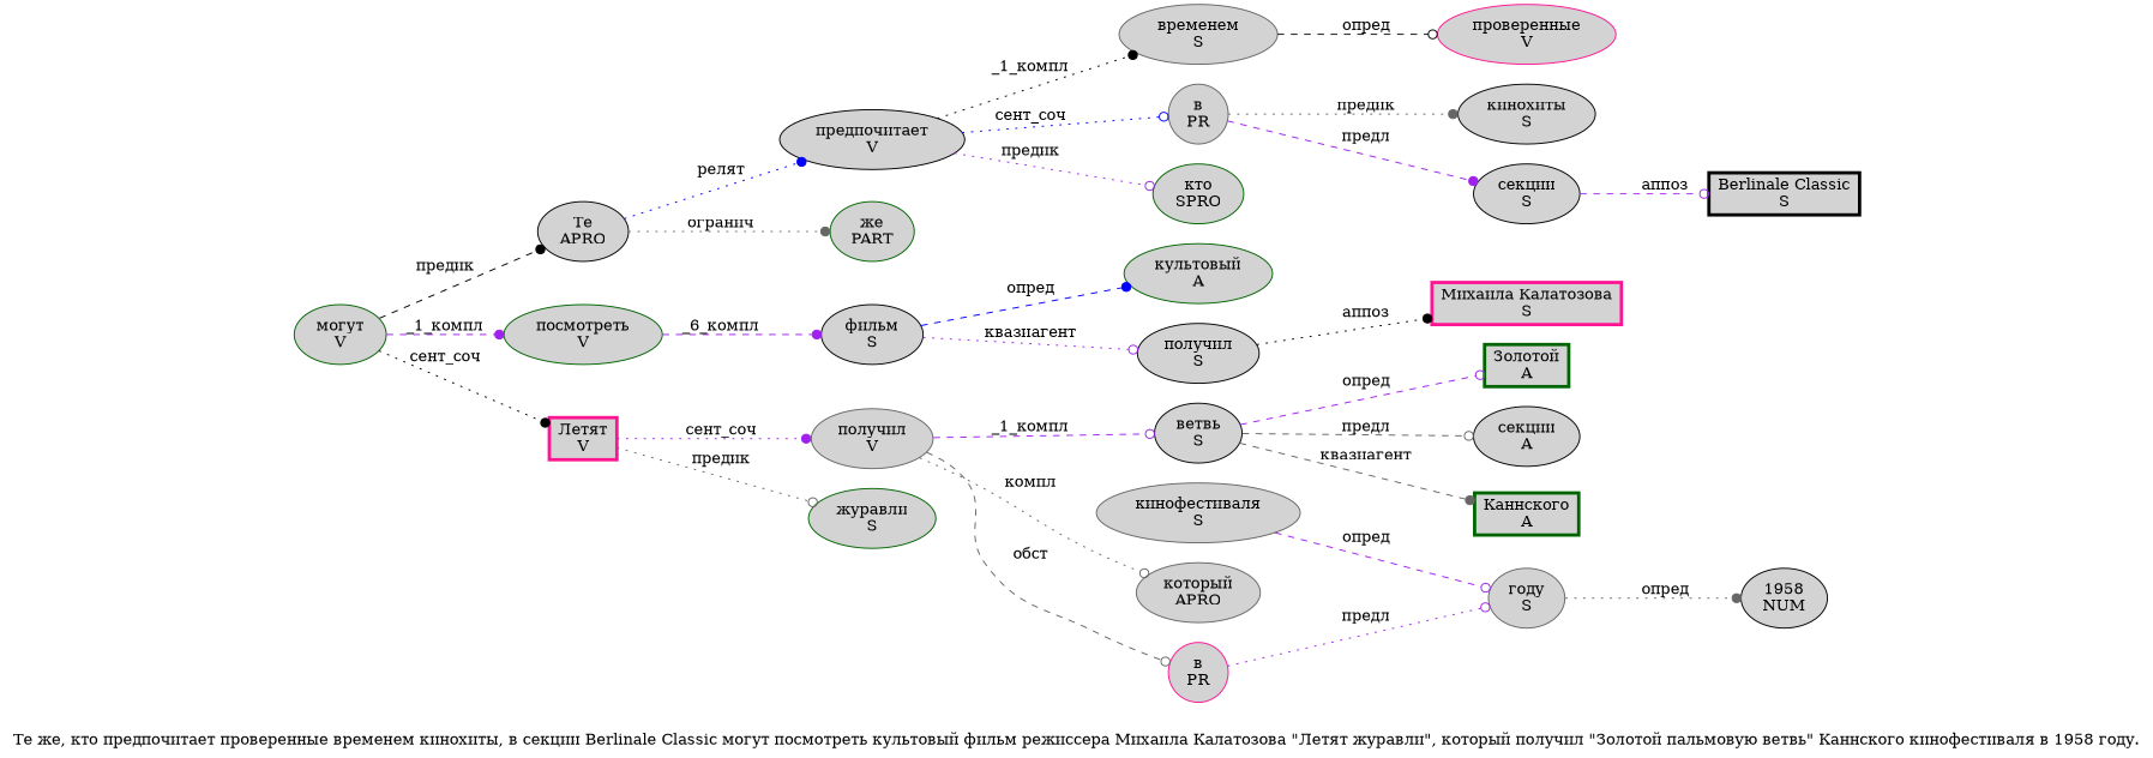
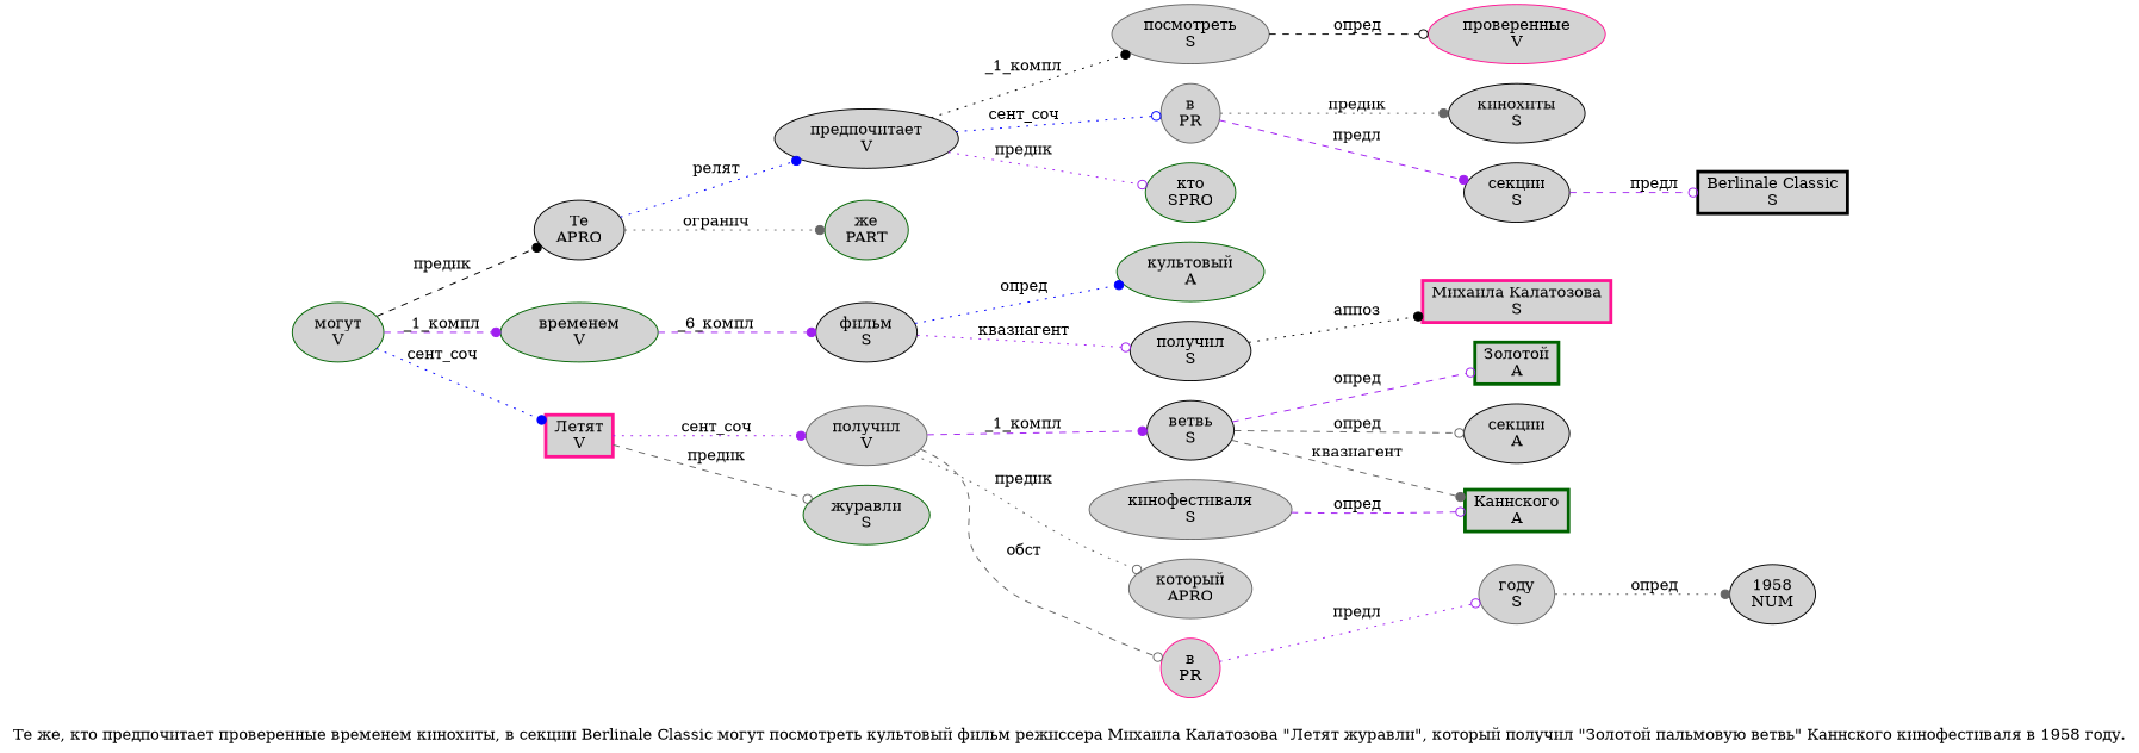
  digraph {
    label="Те же, кто предпочитает проверенные временем кинохиты, в секции Berlinale Classic могут посмотреть культовый фильм режиссера Михаила Калатозова \"Летят журавли\", который получил \"Золотой пальмовую ветвь\" Каннского кинофестиваля в 1958 году."
    rankdir=LR
    node [color=black fillcolor=lightgray penwidth=1 shape=ellipse style=filled]
    edge [arrowhead=dot color=purple style=dotted]
    n1 [label="Те\nAPRO"]
    n2 [color=darkgreen label="же\nPART"]
    n3 [label="предпочитает\nV"]
    n4 [color=darkgreen label="кто\nSPRO"]
-   n5 [color=gray40 label="временем\nS"]
+   n5 [color=gray40 label="посмотреть\nS"]
    n6 [color=gray40 label="в\nPR"]
    n7 [color=deeppink label="проверенные\nV"]
    n8 [label="кинохиты\nS"]
    n9 [label="секции\nS"]
    n10 [label="Berlinale Classic\nS" penwidth=3 shape=box]
    n11 [color=darkgreen label="могут\nV"]
-   n12 [color=darkgreen label="посмотреть\nV"]
+   n12 [color=darkgreen label="временем\nV"]
    n13 [color=deeppink label="Летят\nV" penwidth=3 shape=box]
    n14 [label="фильм\nS"]
    n15 [color=darkgreen label="журавли\nS"]
    n16 [color=gray40 label="получил\nV"]
    n17 [color=darkgreen label="культовый\nA"]
    n18 [label="получил\nS"]
    n19 [color=deeppink label="Михаила Калатозова\nS" penwidth=3 shape=box]
    n20 [color=gray40 label="который\nAPRO"]
    n21 [label="ветвь\nS"]
    n22 [color=deeppink label="в\nPR"]
    n23 [color=darkgreen label="Золотой\nA" penwidth=3 shape=box]
    n24 [label="секции\nA"]
    n25 [color=darkgreen label="Каннского\nA" penwidth=3 shape=box]
    n26 [color=gray40 label="году\nS"]
    n27 [color=gray40 label="кинофестиваля\nS"]
    n28 [label="1958\nNUM"]
    n1 -> n2 [color=gray40 label="огранич"]
    n1 -> n3 [color=blue label="релят"]
    n3 -> n4 [arrowhead=odot label="предик"]
    n3 -> n5 [color=black label="_1_компл"]
    n3 -> n6 [arrowhead=odot color=blue label="сент_соч"]
    n5 -> n7 [arrowhead=odot color=black label="опред" style=dashed]
    n6 -> n8 [color=gray40 label="предик"]
    n6 -> n9 [label="предл" style=dashed]
-   n9 -> n10 [arrowhead=odot label="аппоз" style=dashed]
+   n9 -> n10 [arrowhead=odot label="предл" style=dashed]
    n11 -> n1 [color=black label="предик" style=dashed]
    n11 -> n12 [label="_1_компл" style=dashed]
-   n11 -> n13 [color=black label="сент_соч"]
+   n11 -> n13 [color=blue label="сент_соч"]
    n12 -> n14 [label="_6_компл" style=dashed]
-   n13 -> n15 [arrowhead=odot color=gray40 label="предик"]
+   n13 -> n15 [arrowhead=odot color=gray40 label="предик" style=dashed]
    n13 -> n16 [label="сент_соч"]
-   n14 -> n17 [color=blue label="опред" style=dashed]
+   n14 -> n17 [color=blue label="опред"]
    n14 -> n18 [arrowhead=odot label="квазиагент"]
-   n16 -> n20 [arrowhead=odot color=gray40 label="компл"]
-   n16 -> n21 [arrowhead=odot label="_1_компл" style=dashed]
+   n16 -> n20 [arrowhead=odot color=gray40 label="предик"]
+   n16 -> n21 [label="_1_компл" style=dashed]
    n16 -> n22 [arrowhead=odot color=gray40 label="обст" style=dashed]
    n18 -> n19 [color=black label="аппоз"]
    n21 -> n23 [arrowhead=odot label="опред" style=dashed]
-   n21 -> n24 [arrowhead=odot color=gray40 label="предл" style=dashed]
+   n21 -> n24 [arrowhead=odot color=gray40 label="опред" style=dashed]
    n21 -> n25 [color=gray40 label="квазиагент" style=dashed]
    n22 -> n26 [arrowhead=odot label="предл"]
    n26 -> n28 [color=gray40 label="опред"]
-   n27 -> n26 [arrowhead=odot label="опред" style=dashed]
+   n27 -> n25 [arrowhead=odot label="опред" style=dashed]
  }
